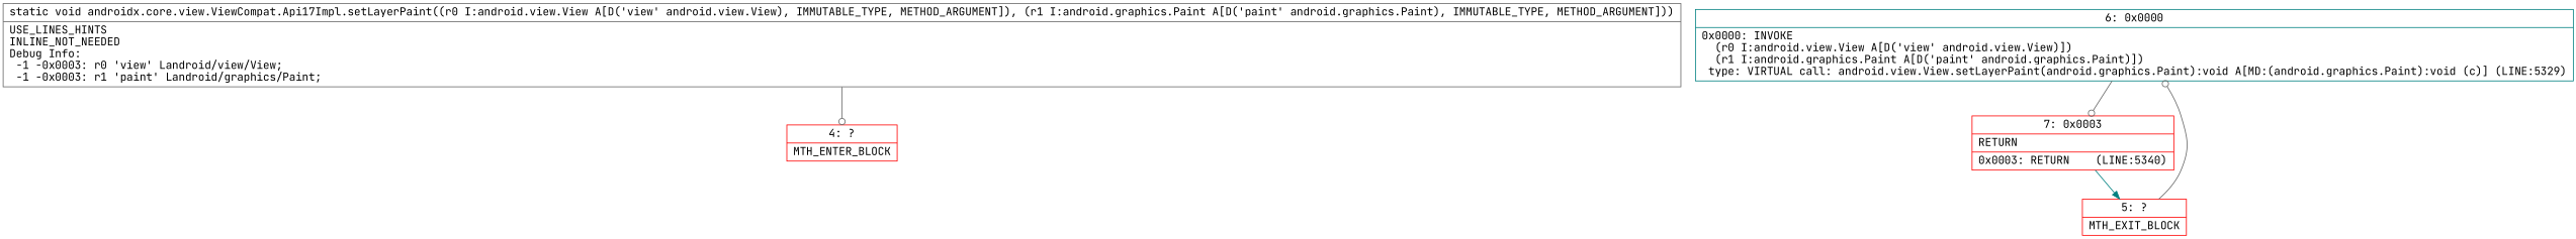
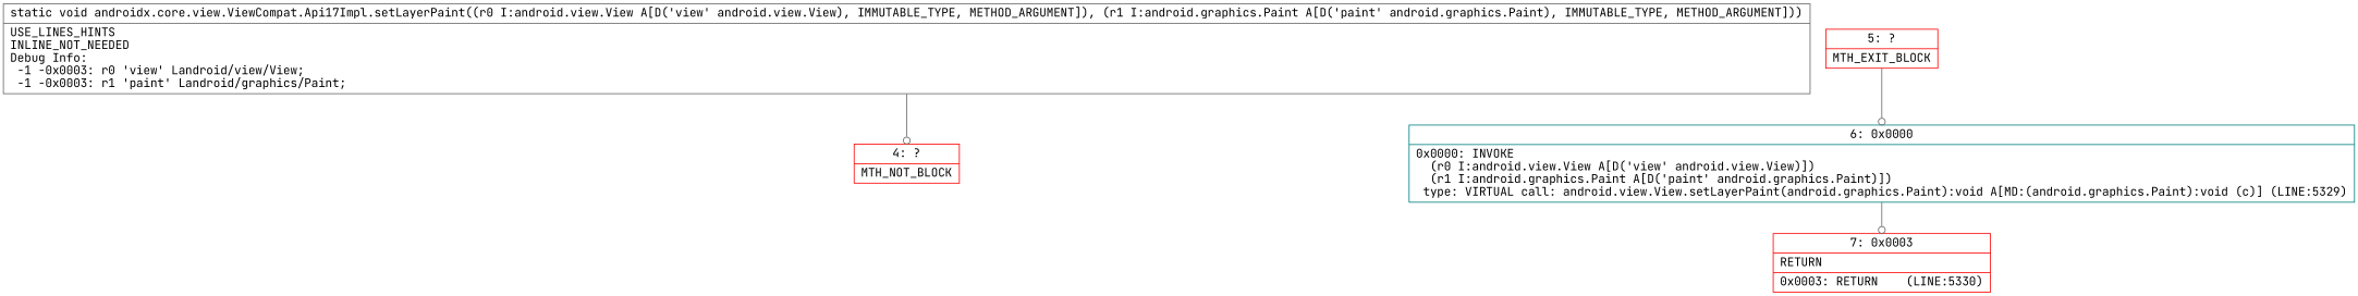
  digraph {
    fontname="JetBrains Mono"
    node [color=red fontname="JetBrains Mono" shape=record]
    edge [arrowhead=odot color=gray40 fontname="JetBrains Mono"]
-   n1 [label="{4\:\ ?|MTH_ENTER_BLOCK\l}"]
+   n1 [label="{4\:\ ?|MTH_NOT_BLOCK\l}"]
    n2 [color=teal label="{6\:\ 0x0000|0x0000: INVOKE  \l  (r0 I:android.view.View A[D('view' android.view.View)])\l  (r1 I:android.graphics.Paint A[D('paint' android.graphics.Paint)])\l type: VIRTUAL call: android.view.View.setLayerPaint(android.graphics.Paint):void A[MD:(android.graphics.Paint):void (c)] (LINE:5329)\l}"]
-   n3 [label="{7\:\ 0x0003|RETURN\l|0x0003: RETURN    (LINE:5340)\l}"]
+   n3 [label="{7\:\ 0x0003|RETURN\l|0x0003: RETURN    (LINE:5330)\l}"]
    n4 [label="{5\:\ ?|MTH_EXIT_BLOCK\l}"]
    n5 [color=gray40 label="{static void androidx.core.view.ViewCompat.Api17Impl.setLayerPaint((r0 I:android.view.View A[D('view' android.view.View), IMMUTABLE_TYPE, METHOD_ARGUMENT]), (r1 I:android.graphics.Paint A[D('paint' android.graphics.Paint), IMMUTABLE_TYPE, METHOD_ARGUMENT]))  | USE_LINES_HINTS\lINLINE_NOT_NEEDED\lDebug Info:\l  \-1 \-0x0003: r0 'view' Landroid\/view\/View;\l  \-1 \-0x0003: r1 'paint' Landroid\/graphics\/Paint;\l}"]
    n2 -> n3
-   n3 -> n4 [arrowhead=normal color=teal]
    n4 -> n2
    n5 -> n1
  }
